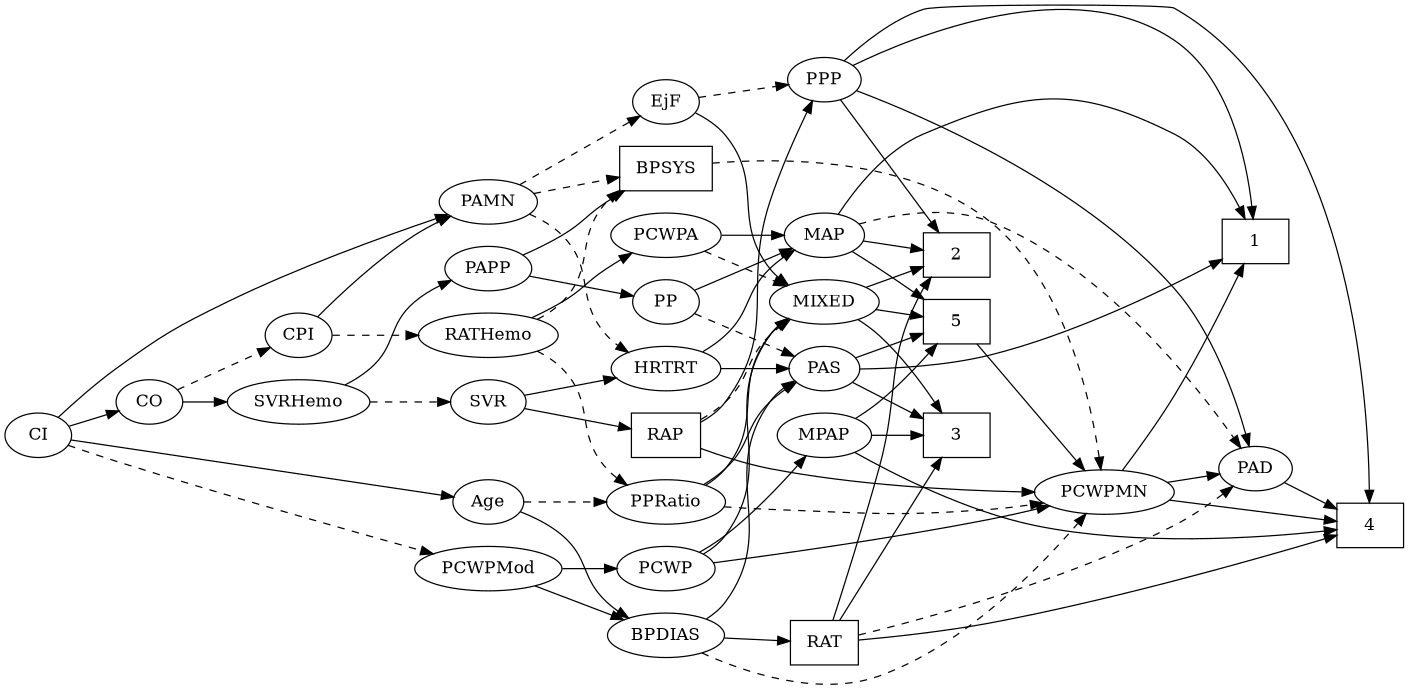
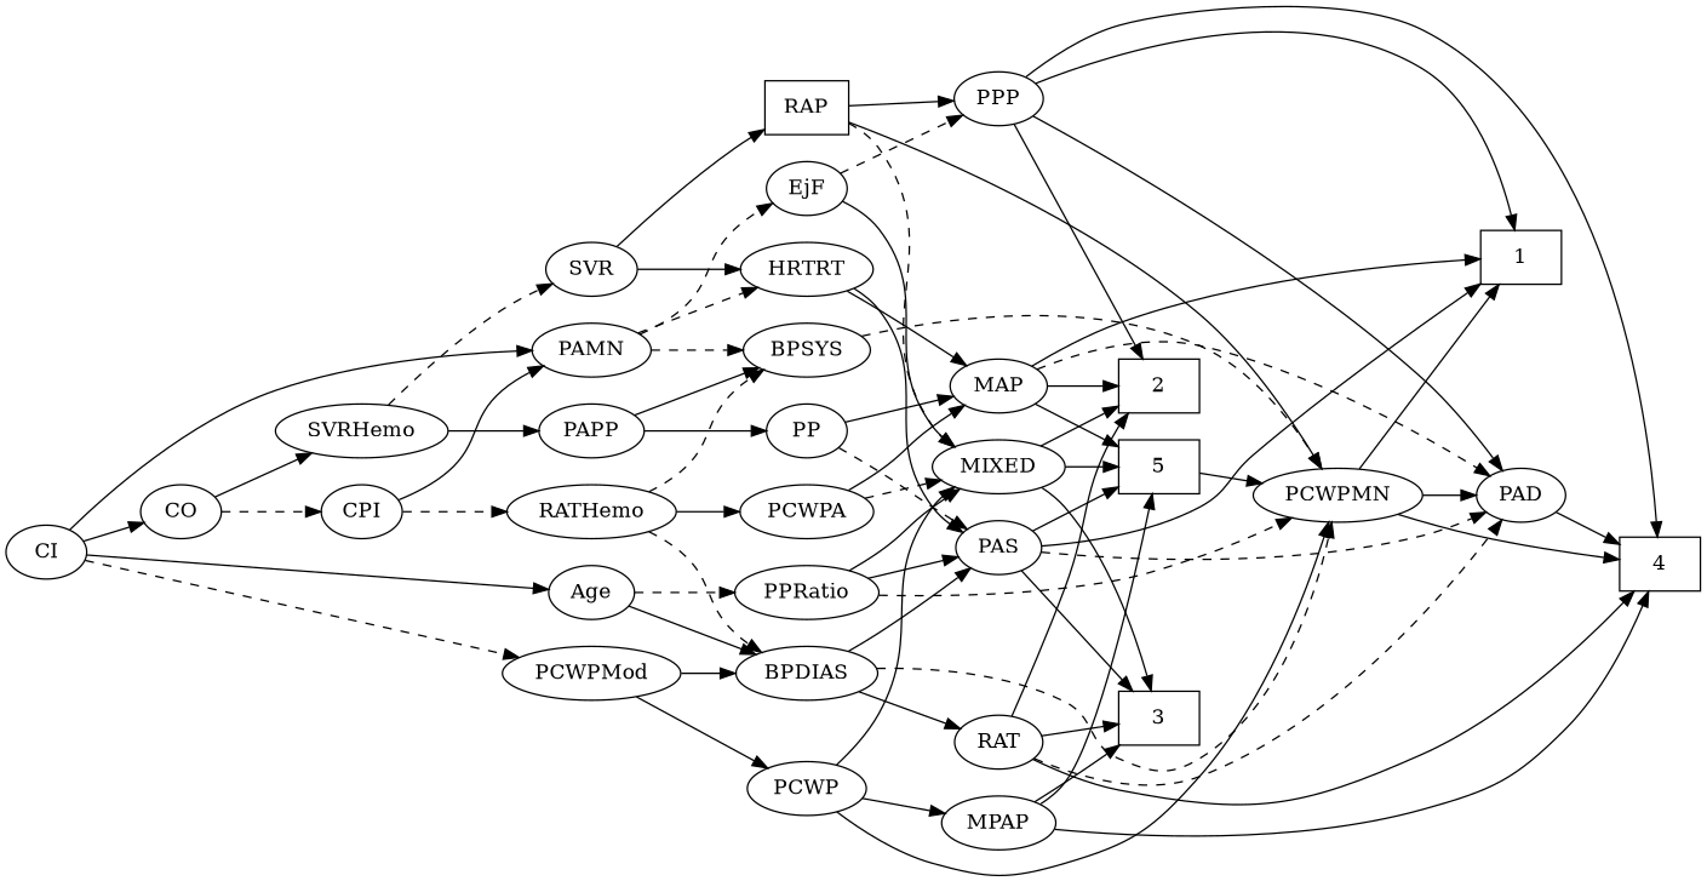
  strict digraph {
    rankdir=LR
    edge [style=solid]
    1 [height=0.5 shape=box width=0.75]
    2 [height=0.5 shape=box width=0.75]
    3 [height=0.5 shape=box width=0.75]
    4 [height=0.5 shape=box width=0.75]
    5 [height=0.5 shape=box width=0.75]
    PCWPMN [height=0.5 width=1.3902]
    Age [height=0.5 width=0.75]
    BPDIAS [height=0.5 width=1.1735]
    PPRatio [height=0.5 width=1.1013]
    PAS [height=0.5 width=0.75]
-   RAT [height=0.5 width=0.75827 shape=box]
+   RAT [height=0.5 width=0.75827]
    MIXED [height=0.5 width=1.1193]
    PAD [height=0.5 width=0.79437]
    EjF [height=0.5 width=0.75]
    PPP [height=0.5 width=0.75]
    RAP [height=0.5 shape=box width=0.77632]
    MPAP [height=0.5 width=0.97491]
-   BPSYS [height=0.5 width=1.0471 shape=box]
+   BPSYS [height=0.5 width=1.0471]
    CO [height=0.5 width=0.75]
    CPI [height=0.5 width=0.75]
    SVRHemo [height=0.5 width=1.3902]
    PAMN [height=0.5 width=1.011]
    RATHemo [height=0.5 width=1.3721]
    SVR [height=0.5 width=0.77632]
    PAPP [height=0.5 width=0.88464]
    CI [height=0.5 width=0.75]
    PCWPMod [height=0.5 width=1.4443]
    HRTRT [height=0.5 width=1.1013]
    PCWPA [height=0.5 width=1.1555]
    PP [height=0.5 width=0.75]
    PCWP [height=0.5 width=0.97491]
    MAP [height=0.5 width=0.84854]
    5 -> PCWPMN
    PCWPMN -> 1
    PCWPMN -> 4
    PCWPMN -> PAD
    Age -> BPDIAS
    Age -> PPRatio [style=dashed]
    BPDIAS -> PCWPMN [style=dashed]
    BPDIAS -> PAS
    BPDIAS -> RAT
    PPRatio -> PCWPMN [style=dashed]
    PPRatio -> PAS
    PPRatio -> MIXED
    PAS -> 1
    PAS -> 3
    PAS -> 5
+   PAS -> PAD [style=dashed]
    RAT -> 2
    RAT -> 3
    RAT -> 4
    RAT -> PAD [style=dashed]
    MIXED -> 2
    MIXED -> 3
    MIXED -> 5
    PAD -> 4
    EjF -> MIXED
    EjF -> PPP [style=dashed]
    PPP -> 1
    PPP -> 2
    PPP -> 4
    PPP -> PAD
    RAP -> PCWPMN
    RAP -> MIXED [style=dashed]
    RAP -> PPP
    MPAP -> 3
    MPAP -> 4
    MPAP -> 5
    BPSYS -> PCWPMN [style=dashed]
    CO -> CPI [style=dashed]
    CO -> SVRHemo
    CPI -> PAMN
    CPI -> RATHemo [style=dashed]
    SVRHemo -> SVR [style=dashed]
    SVRHemo -> PAPP
    PAMN -> EjF [style=dashed]
    PAMN -> BPSYS [style=dashed]
    PAMN -> HRTRT [style=dashed]
-   RATHemo -> PPRatio [style=dashed]
+   RATHemo -> BPDIAS [style=dashed]
    RATHemo -> BPSYS [style=dashed]
    RATHemo -> PCWPA
    SVR -> RAP
    SVR -> HRTRT
    PAPP -> BPSYS
    PAPP -> PP
    CI -> Age
    CI -> CO
    CI -> PAMN
    CI -> PCWPMod [style=dashed]
    PCWPMod -> BPDIAS
    PCWPMod -> PCWP
    HRTRT -> PAS
    HRTRT -> MAP
    PCWPA -> MIXED [style=dashed]
    PCWPA -> MAP
    PP -> PAS [style=dashed]
    PP -> MAP
    PCWP -> PCWPMN
    PCWP -> MIXED
    PCWP -> MPAP
    MAP -> 1
    MAP -> 2
    MAP -> 5
    MAP -> PAD [style=dashed]
  }
